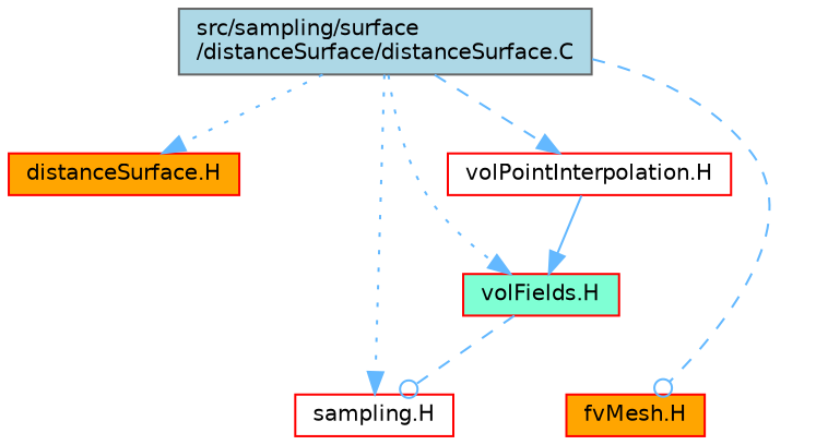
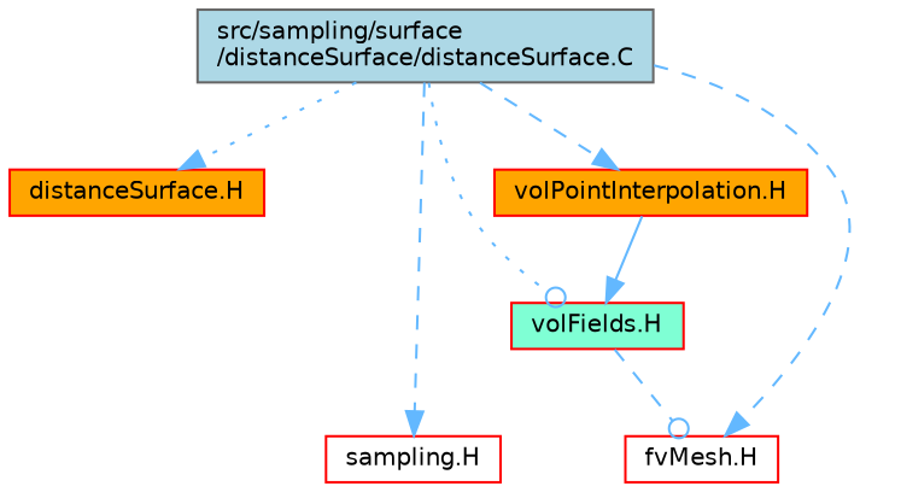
  digraph {
    node [color=red fillcolor=orange fontname=Helvetica fontsize=10 shape=box style=filled]
    edge [arrowhead=normal color=steelblue1 fontname=Helvetica fontsize=10 labelfontname=Helvetica labelfontsize=10 style=dotted]
    n1 [color=gray40 fillcolor=lightblue fontcolor=black height=0.2 label="src/sampling/surface\l/distanceSurface/distanceSurface.C" width=0.4]
    n2 [height=0.2 label="distanceSurface.H" width=0.4]
    n3 [fillcolor=white height=0.2 label="sampling.H" width=0.4]
    n4 [fillcolor=aquamarine height=0.2 label="volFields.H" width=0.4]
-   n5 [height=0.2 label="fvMesh.H" width=0.4]
-   n6 [fillcolor=white height=0.2 label="volPointInterpolation.H" width=0.4]
+   n5 [fillcolor=white height=0.2 label="fvMesh.H" width=0.4]
+   n6 [height=0.2 label="volPointInterpolation.H" width=0.4]
    n1 -> n2
-   n1 -> n3
-   n1 -> n4
-   n1 -> n5 [arrowhead=odot style=dashed]
+   n1 -> n3 [style=dashed]
+   n1 -> n4 [arrowhead=odot]
+   n1 -> n5 [style=dashed]
    n1 -> n6 [style=dashed]
-   n4 -> n3 [arrowhead=odot style=dashed]
+   n4 -> n5 [arrowhead=odot style=dashed]
    n6 -> n4 [style=solid]
  }
